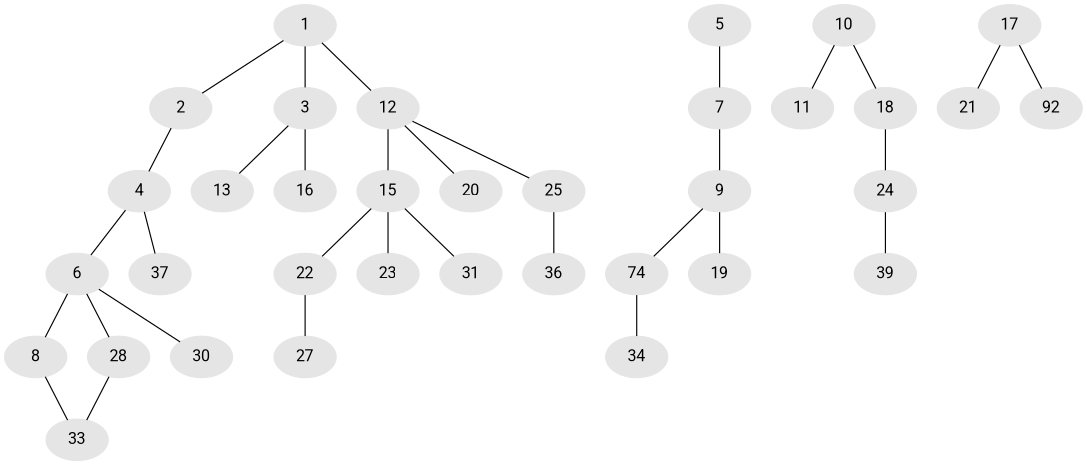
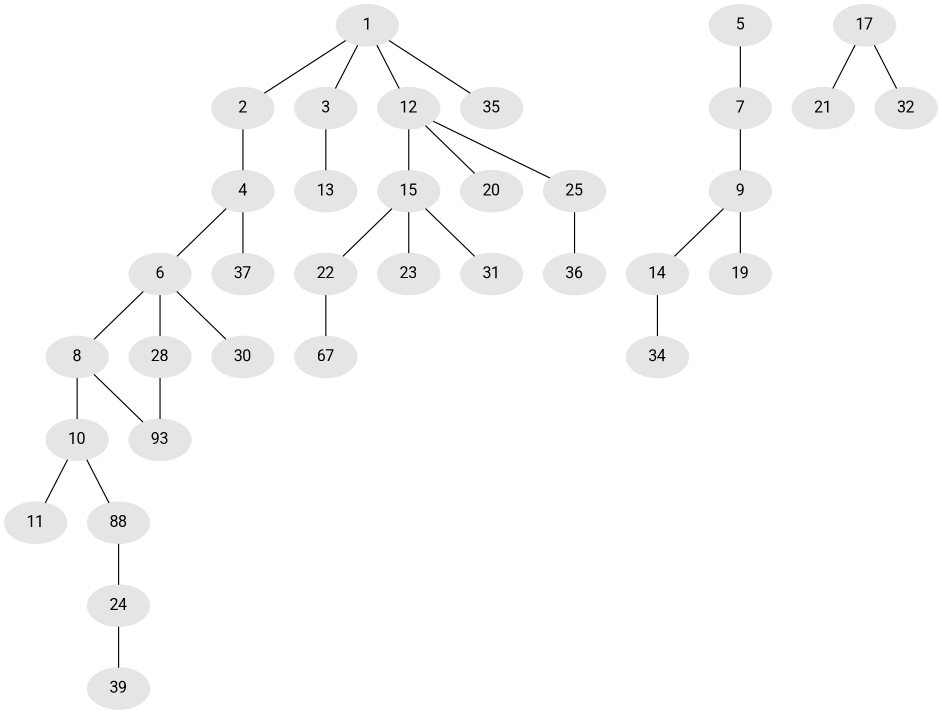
  graph {
    fontname=Roboto
    node [color=gray90 fontname=Roboto style=filled]
    edge [fontname=Roboto weight=1.0]
    1
    2
    3
    12
+   35
    4
    13
-   16
    15
    20
    25
    6
    37
    5
    7
    8
    28
    30
    9
    10
-   33
-   14 [label=74]
+   33 [label=93]
+   14
    19
    11
-   18
+   18 [label=88]
    17
    21
-   32 [label=92]
+   32
    34
    24
    22
    23
    31
    36
-   27
+   27 [label=67]
    n36 [label=39]
    1 -- 2
    1 -- 3
    1 -- 12
+   1 -- 35
    2 -- 4
    3 -- 13
-   3 -- 16 [weight=2.0]
    12 -- 15 [weight=2.0]
    12 -- 20
    12 -- 25
    4 -- 6
    4 -- 37
    15 -- 22
    15 -- 23
    15 -- 31
    25 -- 36
    6 -- 8 [weight=2.0]
    6 -- 28
    6 -- 30
    5 -- 7
    7 -- 9
+   8 -- 10
    8 -- 33
    28 -- 33
    9 -- 14
    9 -- 19 [weight=2.0]
    10 -- 11
    10 -- 18
    14 -- 34
    18 -- 24
    17 -- 21
    17 -- 32
    24 -- n36 [weight=2.0]
    22 -- 27
  }
